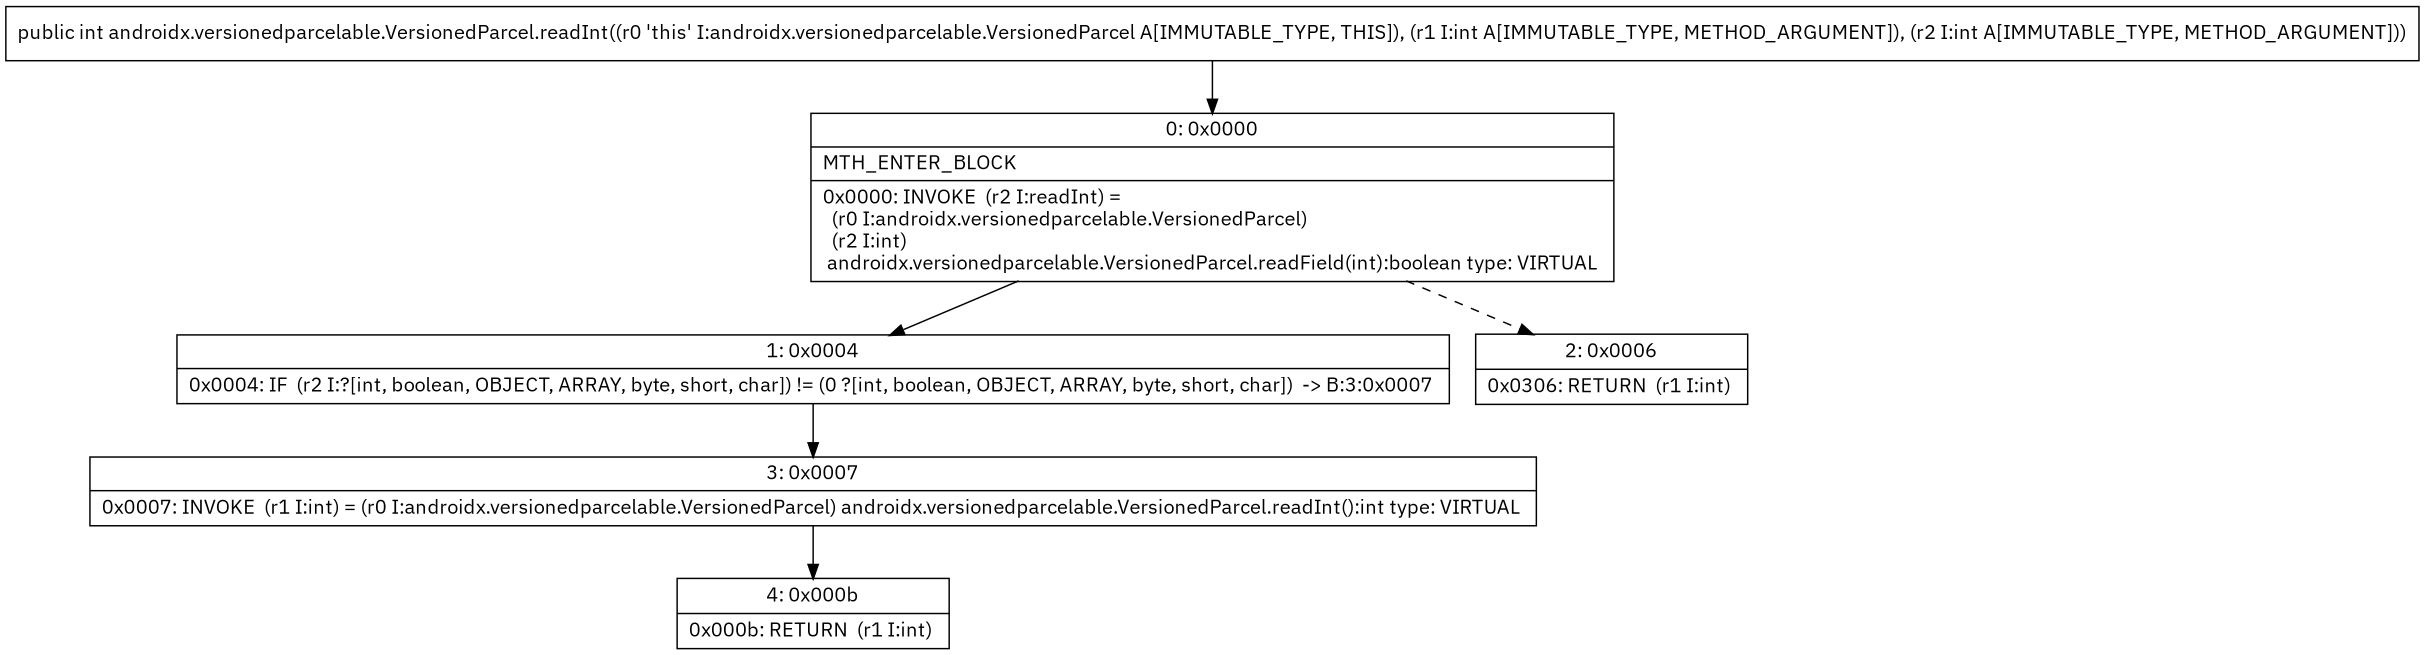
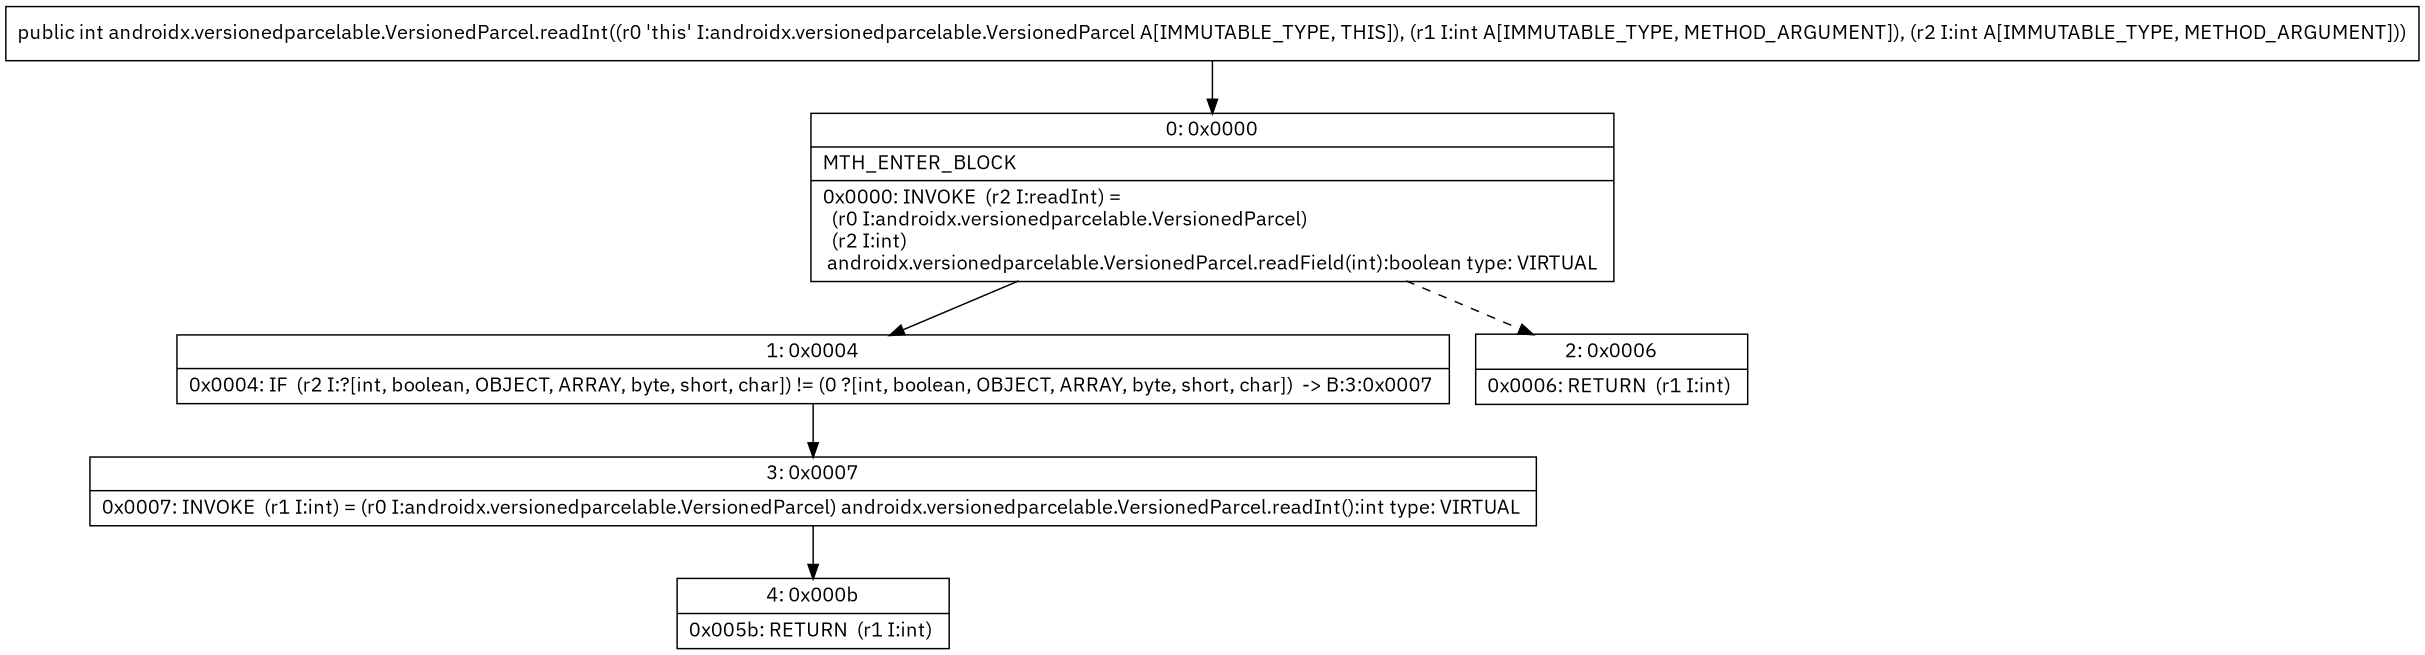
  digraph {
    fontname="IBM Plex Sans"
    node [fontname="IBM Plex Sans" shape=record]
    edge [fontname="IBM Plex Sans"]
    n1 [label="{0\:\ 0x0000|MTH_ENTER_BLOCK\l|0x0000: INVOKE  (r2 I:readInt) = \l  (r0 I:androidx.versionedparcelable.VersionedParcel)\l  (r2 I:int)\l androidx.versionedparcelable.VersionedParcel.readField(int):boolean type: VIRTUAL \l}"]
    n2 [label="{1\:\ 0x0004|0x0004: IF  (r2 I:?[int, boolean, OBJECT, ARRAY, byte, short, char]) != (0 ?[int, boolean, OBJECT, ARRAY, byte, short, char])  \-\> B:3:0x0007 \l}"]
-   n3 [label="{2\:\ 0x0006|0x0306: RETURN  (r1 I:int) \l}"]
+   n3 [label="{2\:\ 0x0006|0x0006: RETURN  (r1 I:int) \l}"]
    n4 [label="{3\:\ 0x0007|0x0007: INVOKE  (r1 I:int) = (r0 I:androidx.versionedparcelable.VersionedParcel) androidx.versionedparcelable.VersionedParcel.readInt():int type: VIRTUAL \l}"]
-   n5 [label="{4\:\ 0x000b|0x000b: RETURN  (r1 I:int) \l}"]
+   n5 [label="{4\:\ 0x000b|0x005b: RETURN  (r1 I:int) \l}"]
    n6 [label="{public int androidx.versionedparcelable.VersionedParcel.readInt((r0 'this' I:androidx.versionedparcelable.VersionedParcel A[IMMUTABLE_TYPE, THIS]), (r1 I:int A[IMMUTABLE_TYPE, METHOD_ARGUMENT]), (r2 I:int A[IMMUTABLE_TYPE, METHOD_ARGUMENT])) }"]
    n1 -> n2
    n1 -> n3 [style=dashed]
    n2 -> n4
    n4 -> n5
    n6 -> n1
  }
